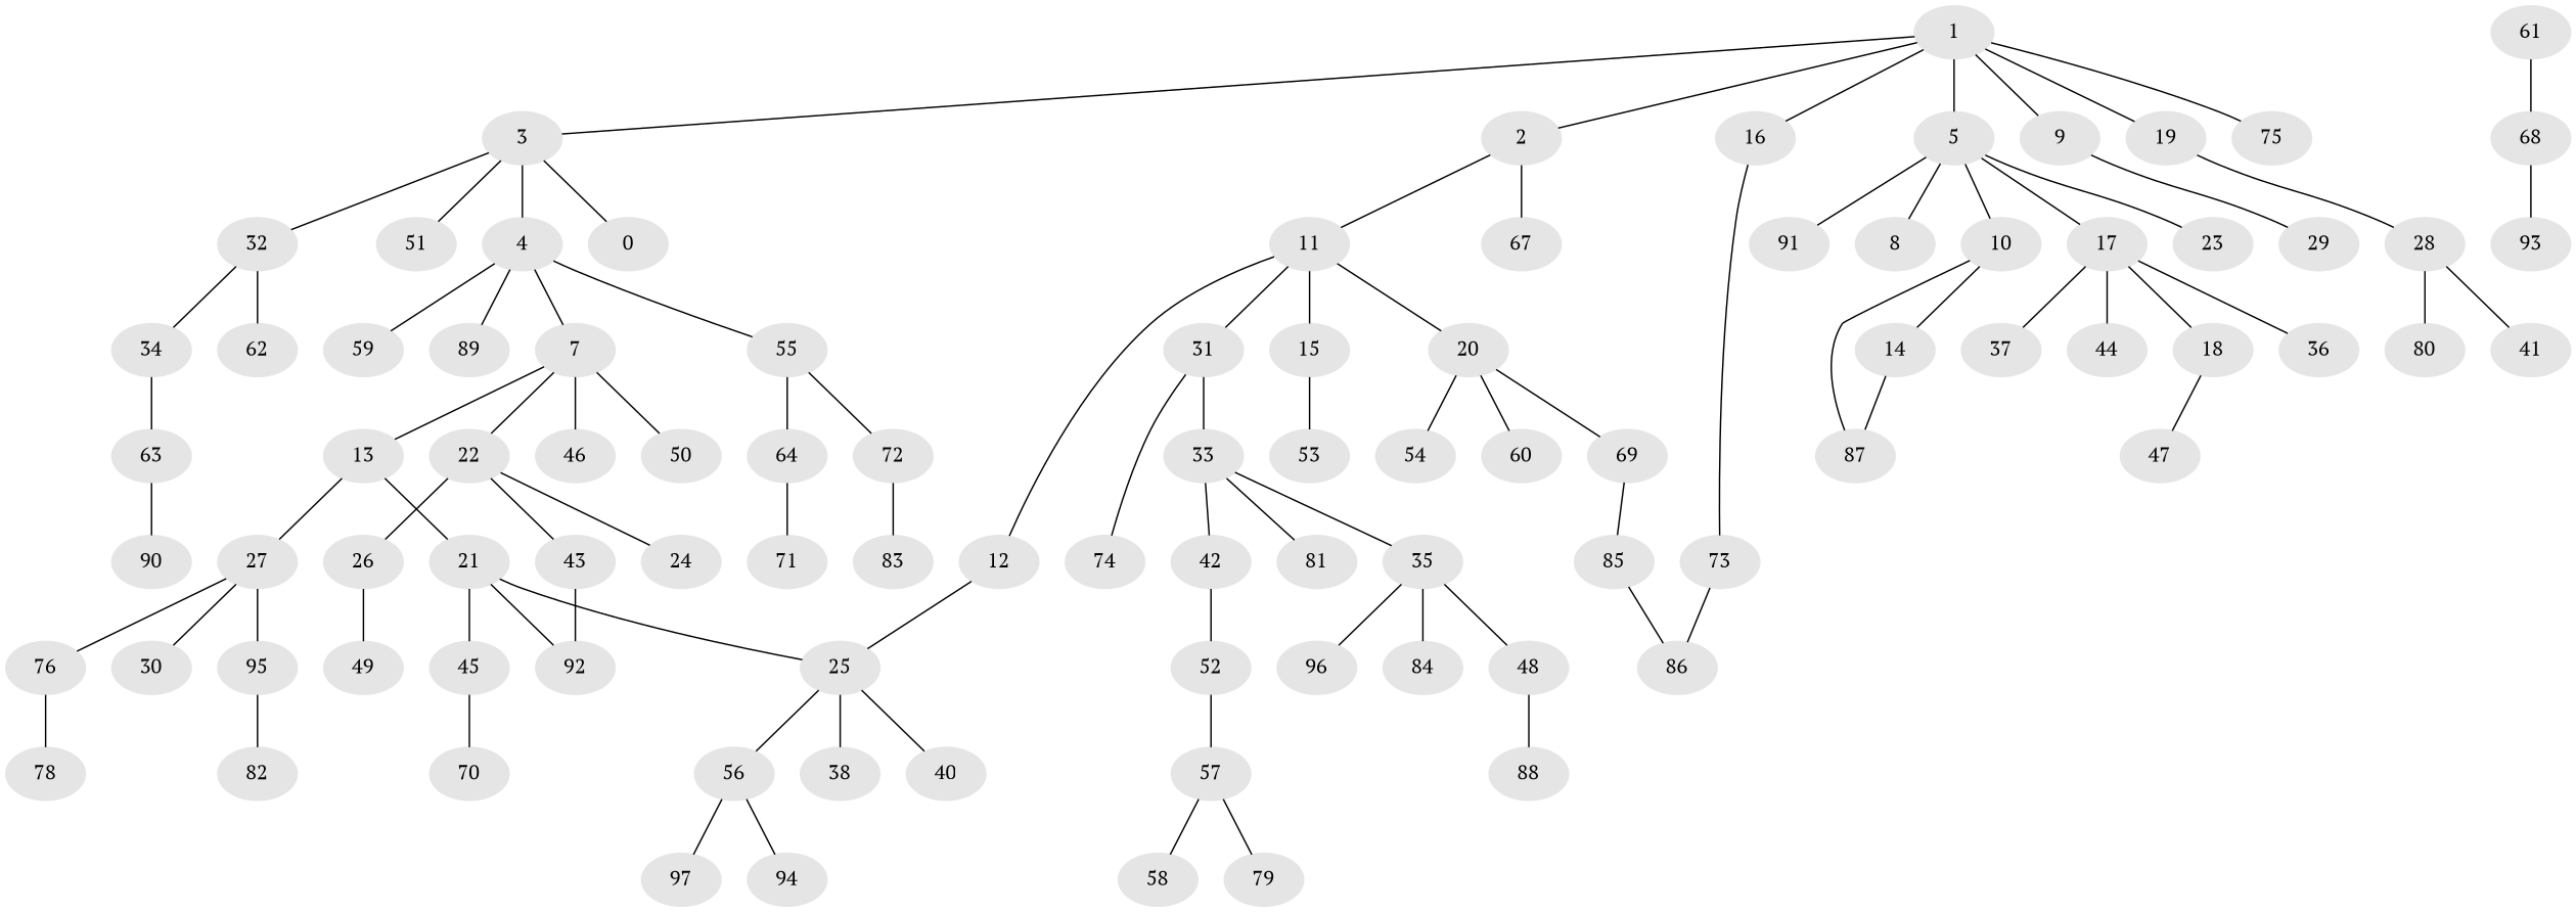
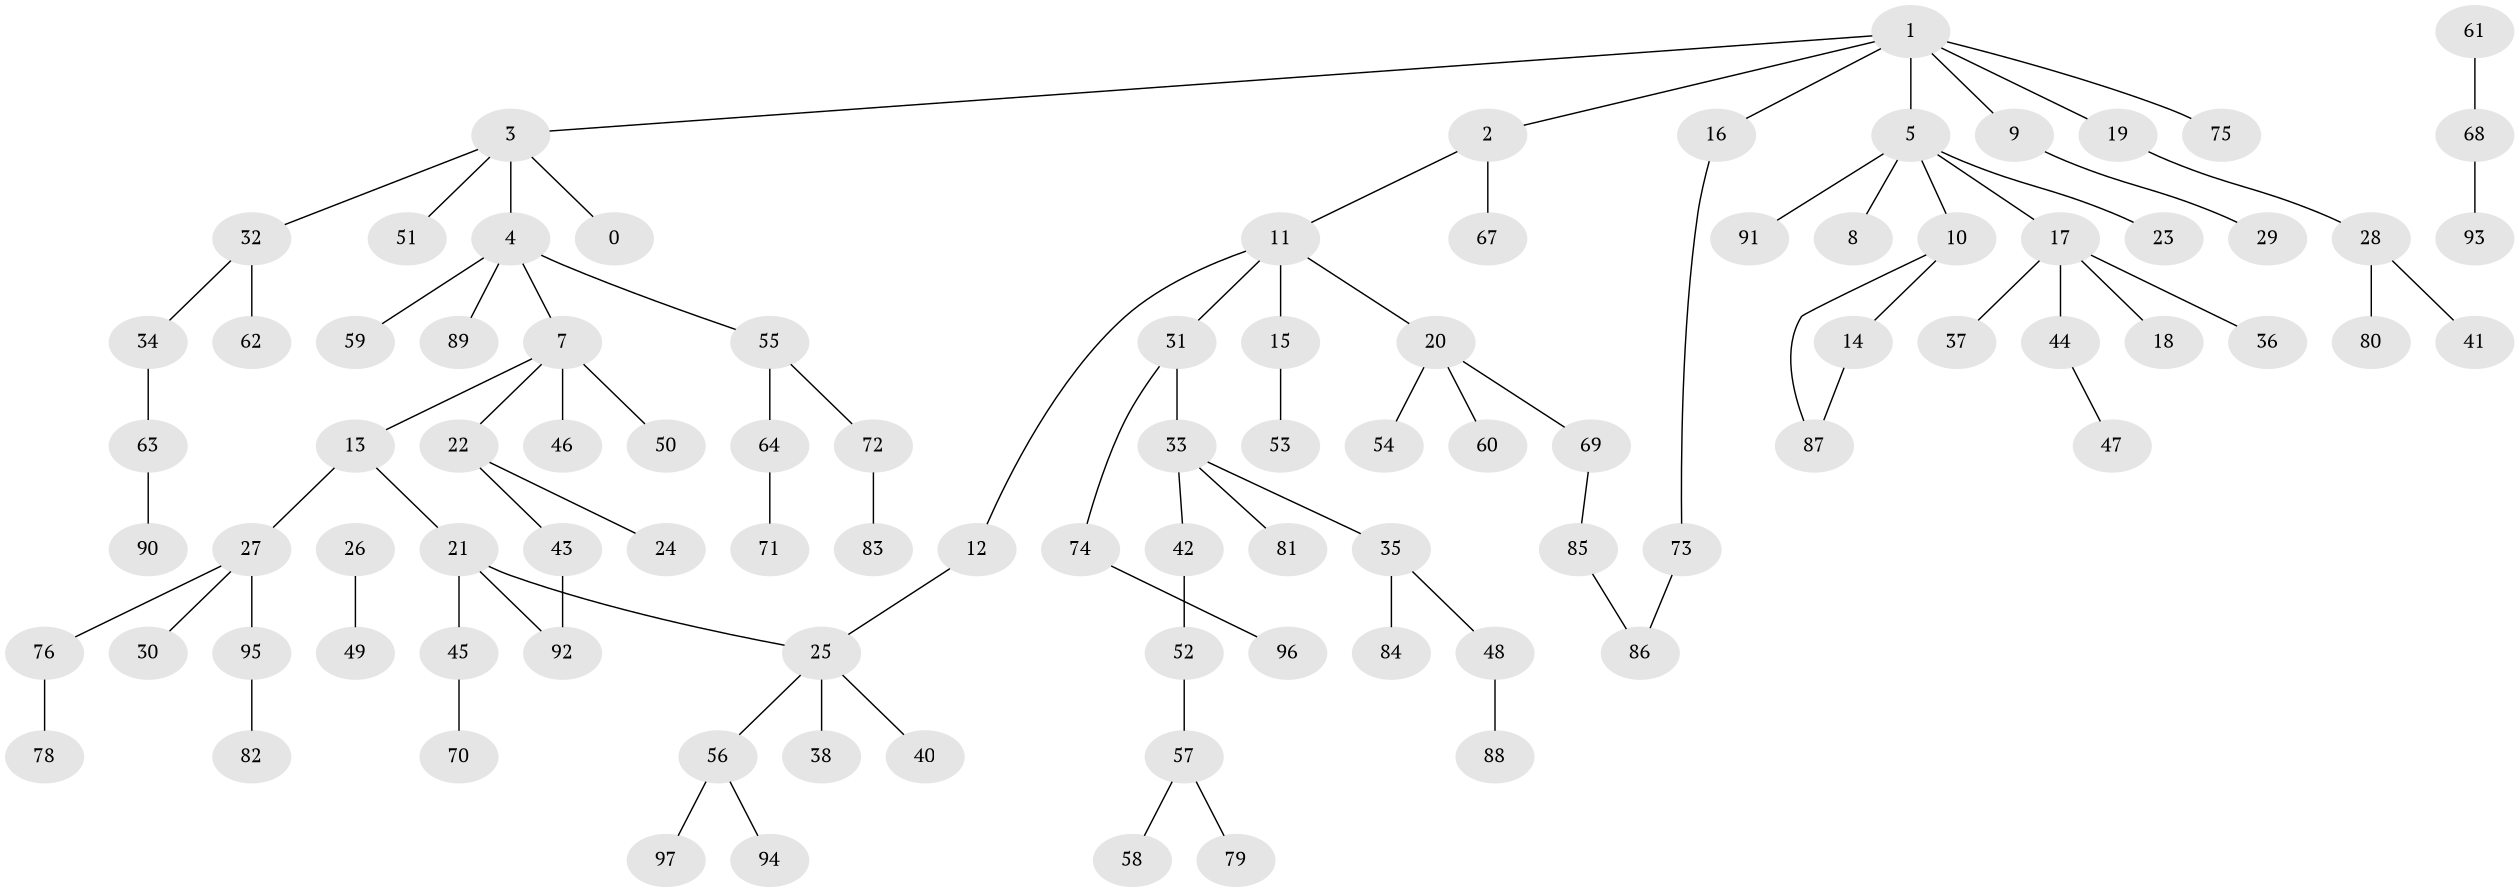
  graph {
    fontname="PT Serif"
    node [color=gray90 fontname="PT Serif" style=filled]
    edge [fontname="PT Serif"]
    1
    2
    3
    5
    9
    16
    19
    75
    11
    67
    4
    n12 [label=0]
    32
    51
    8
    10
    17
    23
    91
    29
    73
    28
    12
    15
    20
    31
    7
    55
    59
    89
    34
    62
    13
    22
    46
    50
    64
    72
    14
    87
    18
    36
    37
    44
    21
    27
    24
    26
    43
    25
    53
    54
    60
    69
    33
    74
    38
    40
    56
    45
    92
    30
    n63 [label=95]
    76
    61
    68
    86
    47
    41
    80
    85
    70
    49
    n74 [label=97]
    94
    82
    78
    35
    42
    81
    63
    48
    n83 [label=96]
    84
    52
    90
    88
    57
    58
    79
    71
    83
    93
    1 -- 2
    1 -- 3
    1 -- 5
    1 -- 9
    1 -- 16
    1 -- 19
    1 -- 75
    2 -- 11
    2 -- 67
    3 -- 4
    3 -- n12
    3 -- 32
    3 -- 51
    5 -- 8
    5 -- 10
    5 -- 17
    5 -- 23
    5 -- 91
    9 -- 29
    16 -- 73
    19 -- 28
    11 -- 12
    11 -- 15
    11 -- 20
    11 -- 31
    4 -- 7
    4 -- 55
    4 -- 59
    4 -- 89
    32 -- 34
    32 -- 62
    10 -- 14
    10 -- 87
    17 -- 18
    17 -- 36
    17 -- 37
    17 -- 44
    73 -- 86
    28 -- 41
    28 -- 80
    12 -- 25
    15 -- 53
    20 -- 54
    20 -- 60
    20 -- 69
    31 -- 33
    31 -- 74
    7 -- 13
    7 -- 22
    7 -- 46
    7 -- 50
    55 -- 64
    55 -- 72
    34 -- 63
    13 -- 21
    13 -- 27
    22 -- 24
-   22 -- 26
    22 -- 43
    64 -- 71
    72 -- 83
    14 -- 87
-   18 -- 47
+   44 -- 47
    21 -- 25
    21 -- 45
    21 -- 92
    27 -- 30
    27 -- n63
    27 -- 76
    26 -- 49
    43 -- 92
    25 -- 38
    25 -- 40
    25 -- 56
    69 -- 85
    33 -- 35
    33 -- 42
    33 -- 81
    56 -- n74
    56 -- 94
    45 -- 70
    n63 -- 82
    76 -- 78
    61 -- 68
    68 -- 93
    85 -- 86
    35 -- 48
-   35 -- n83
+   74 -- n83
    35 -- 84
    42 -- 52
    63 -- 90
    48 -- 88
    52 -- 57
    57 -- 58
    57 -- 79
  }
